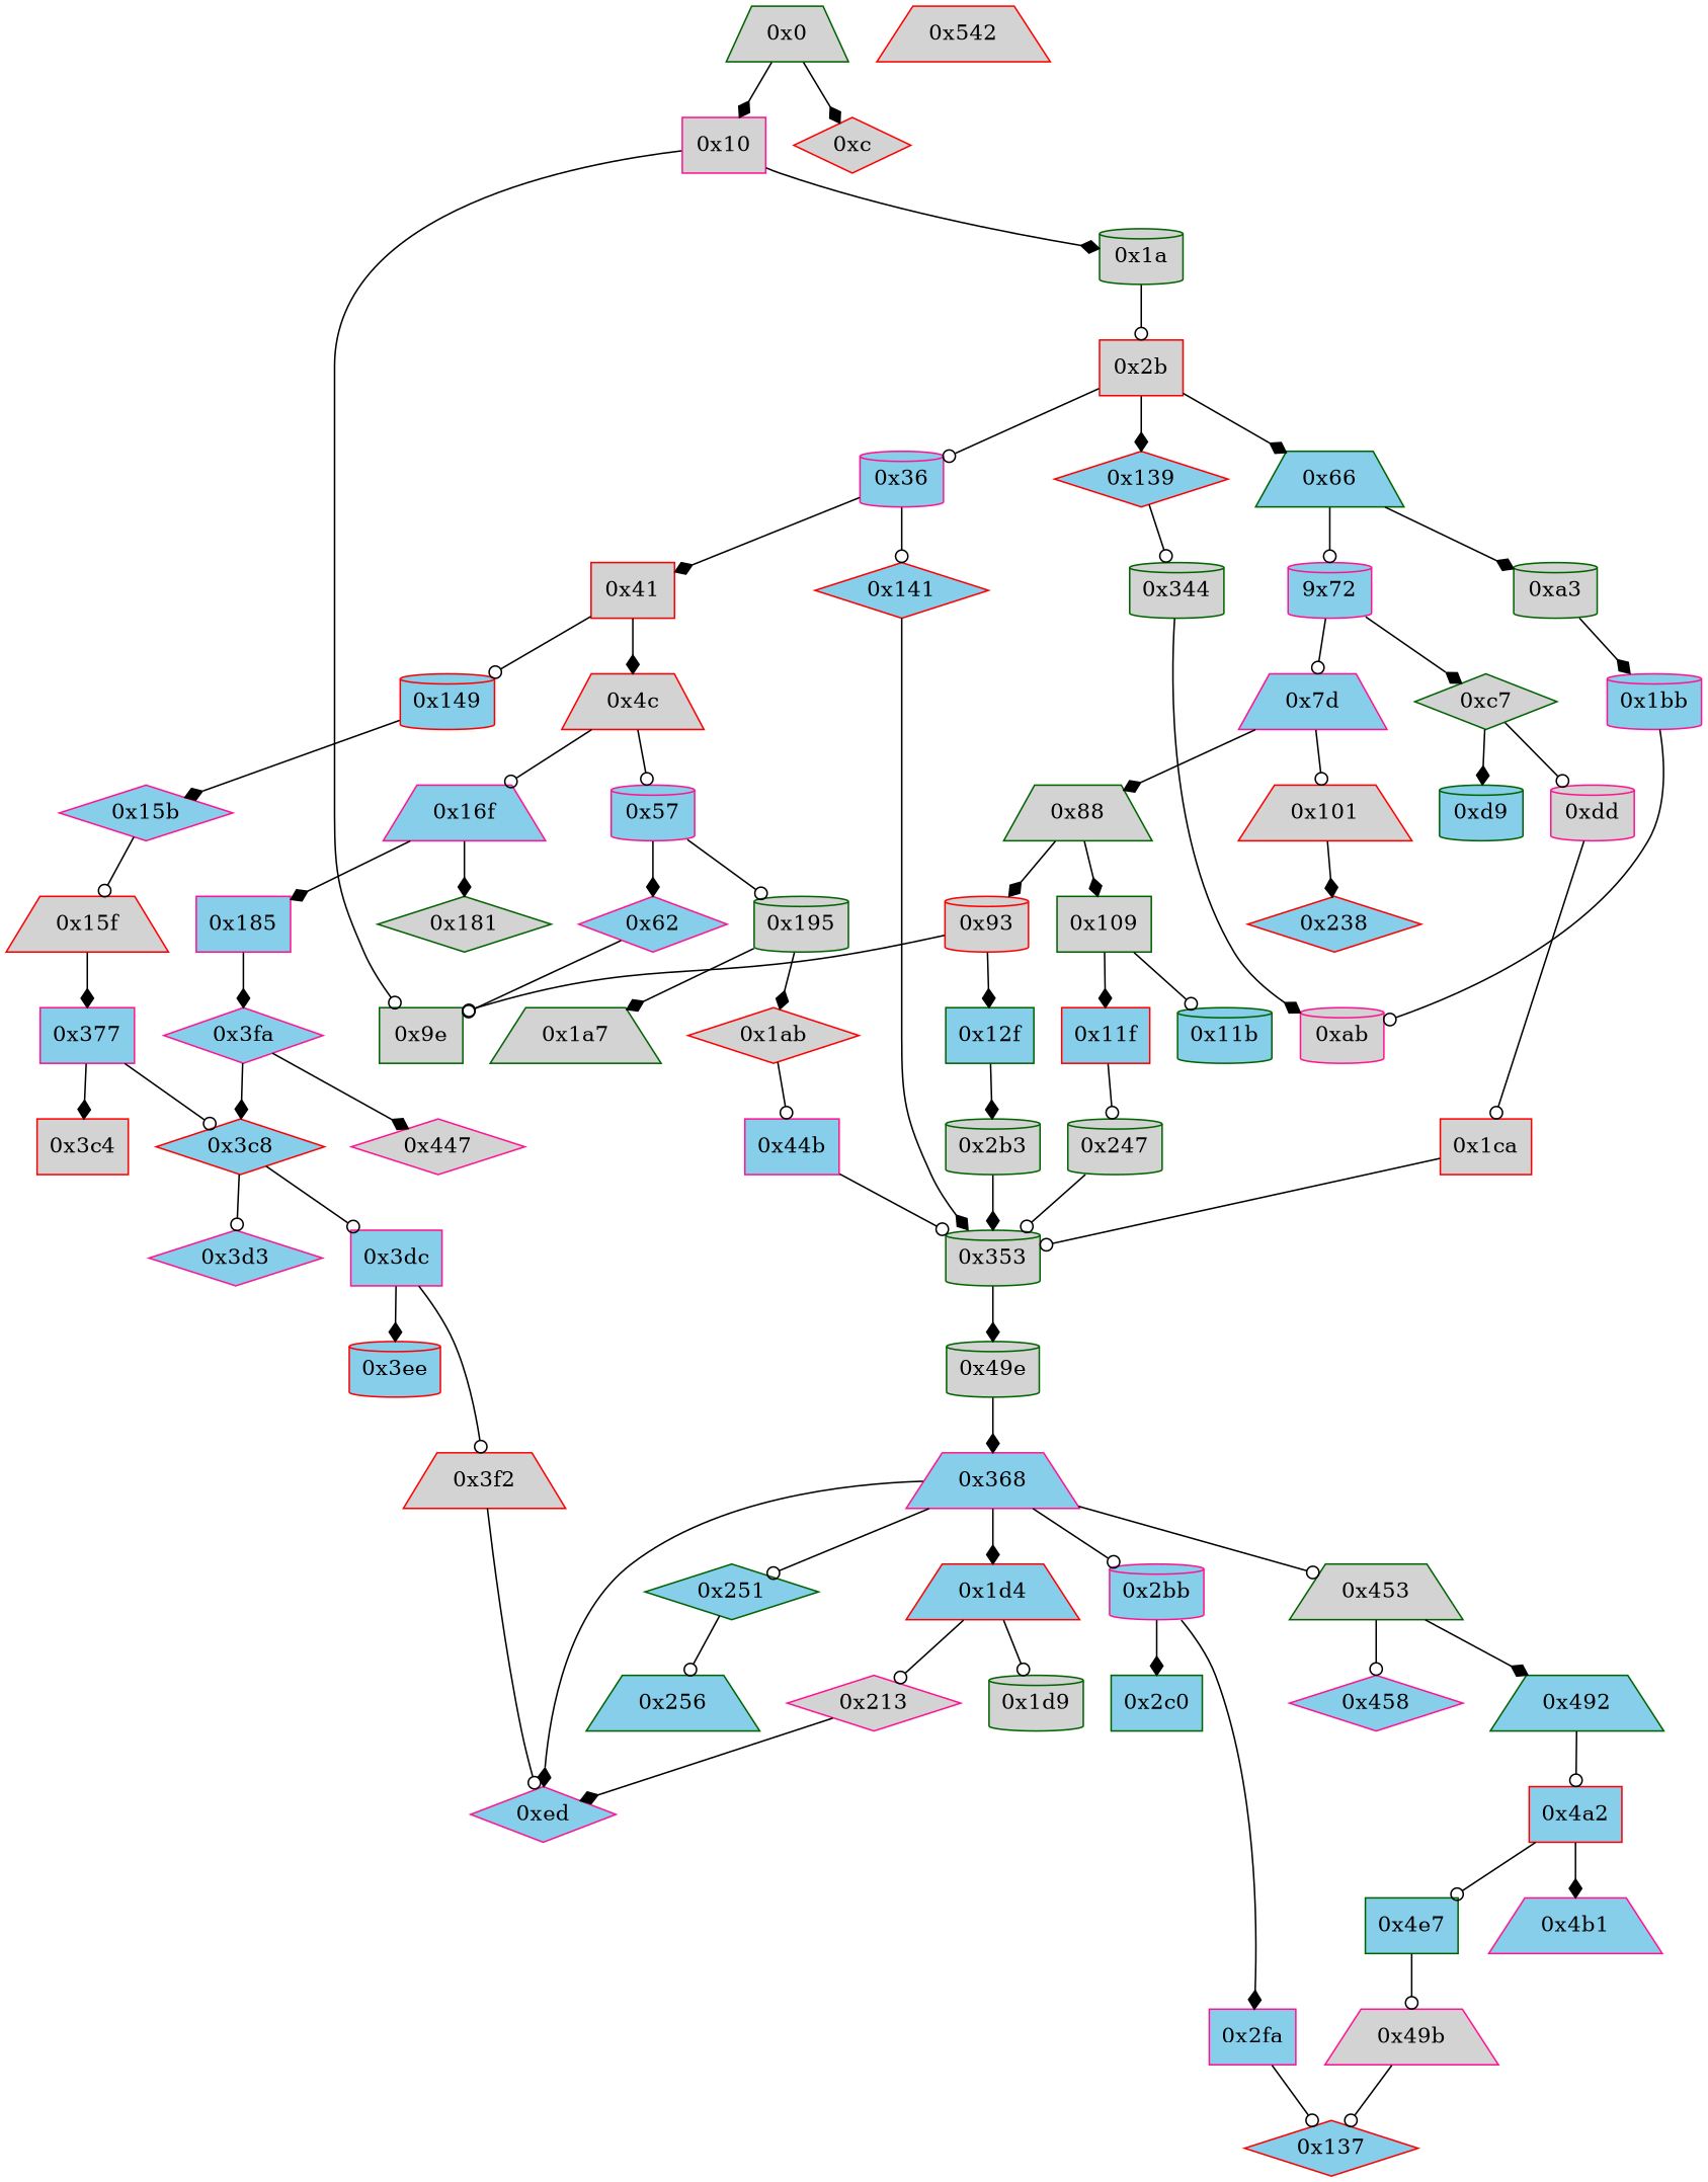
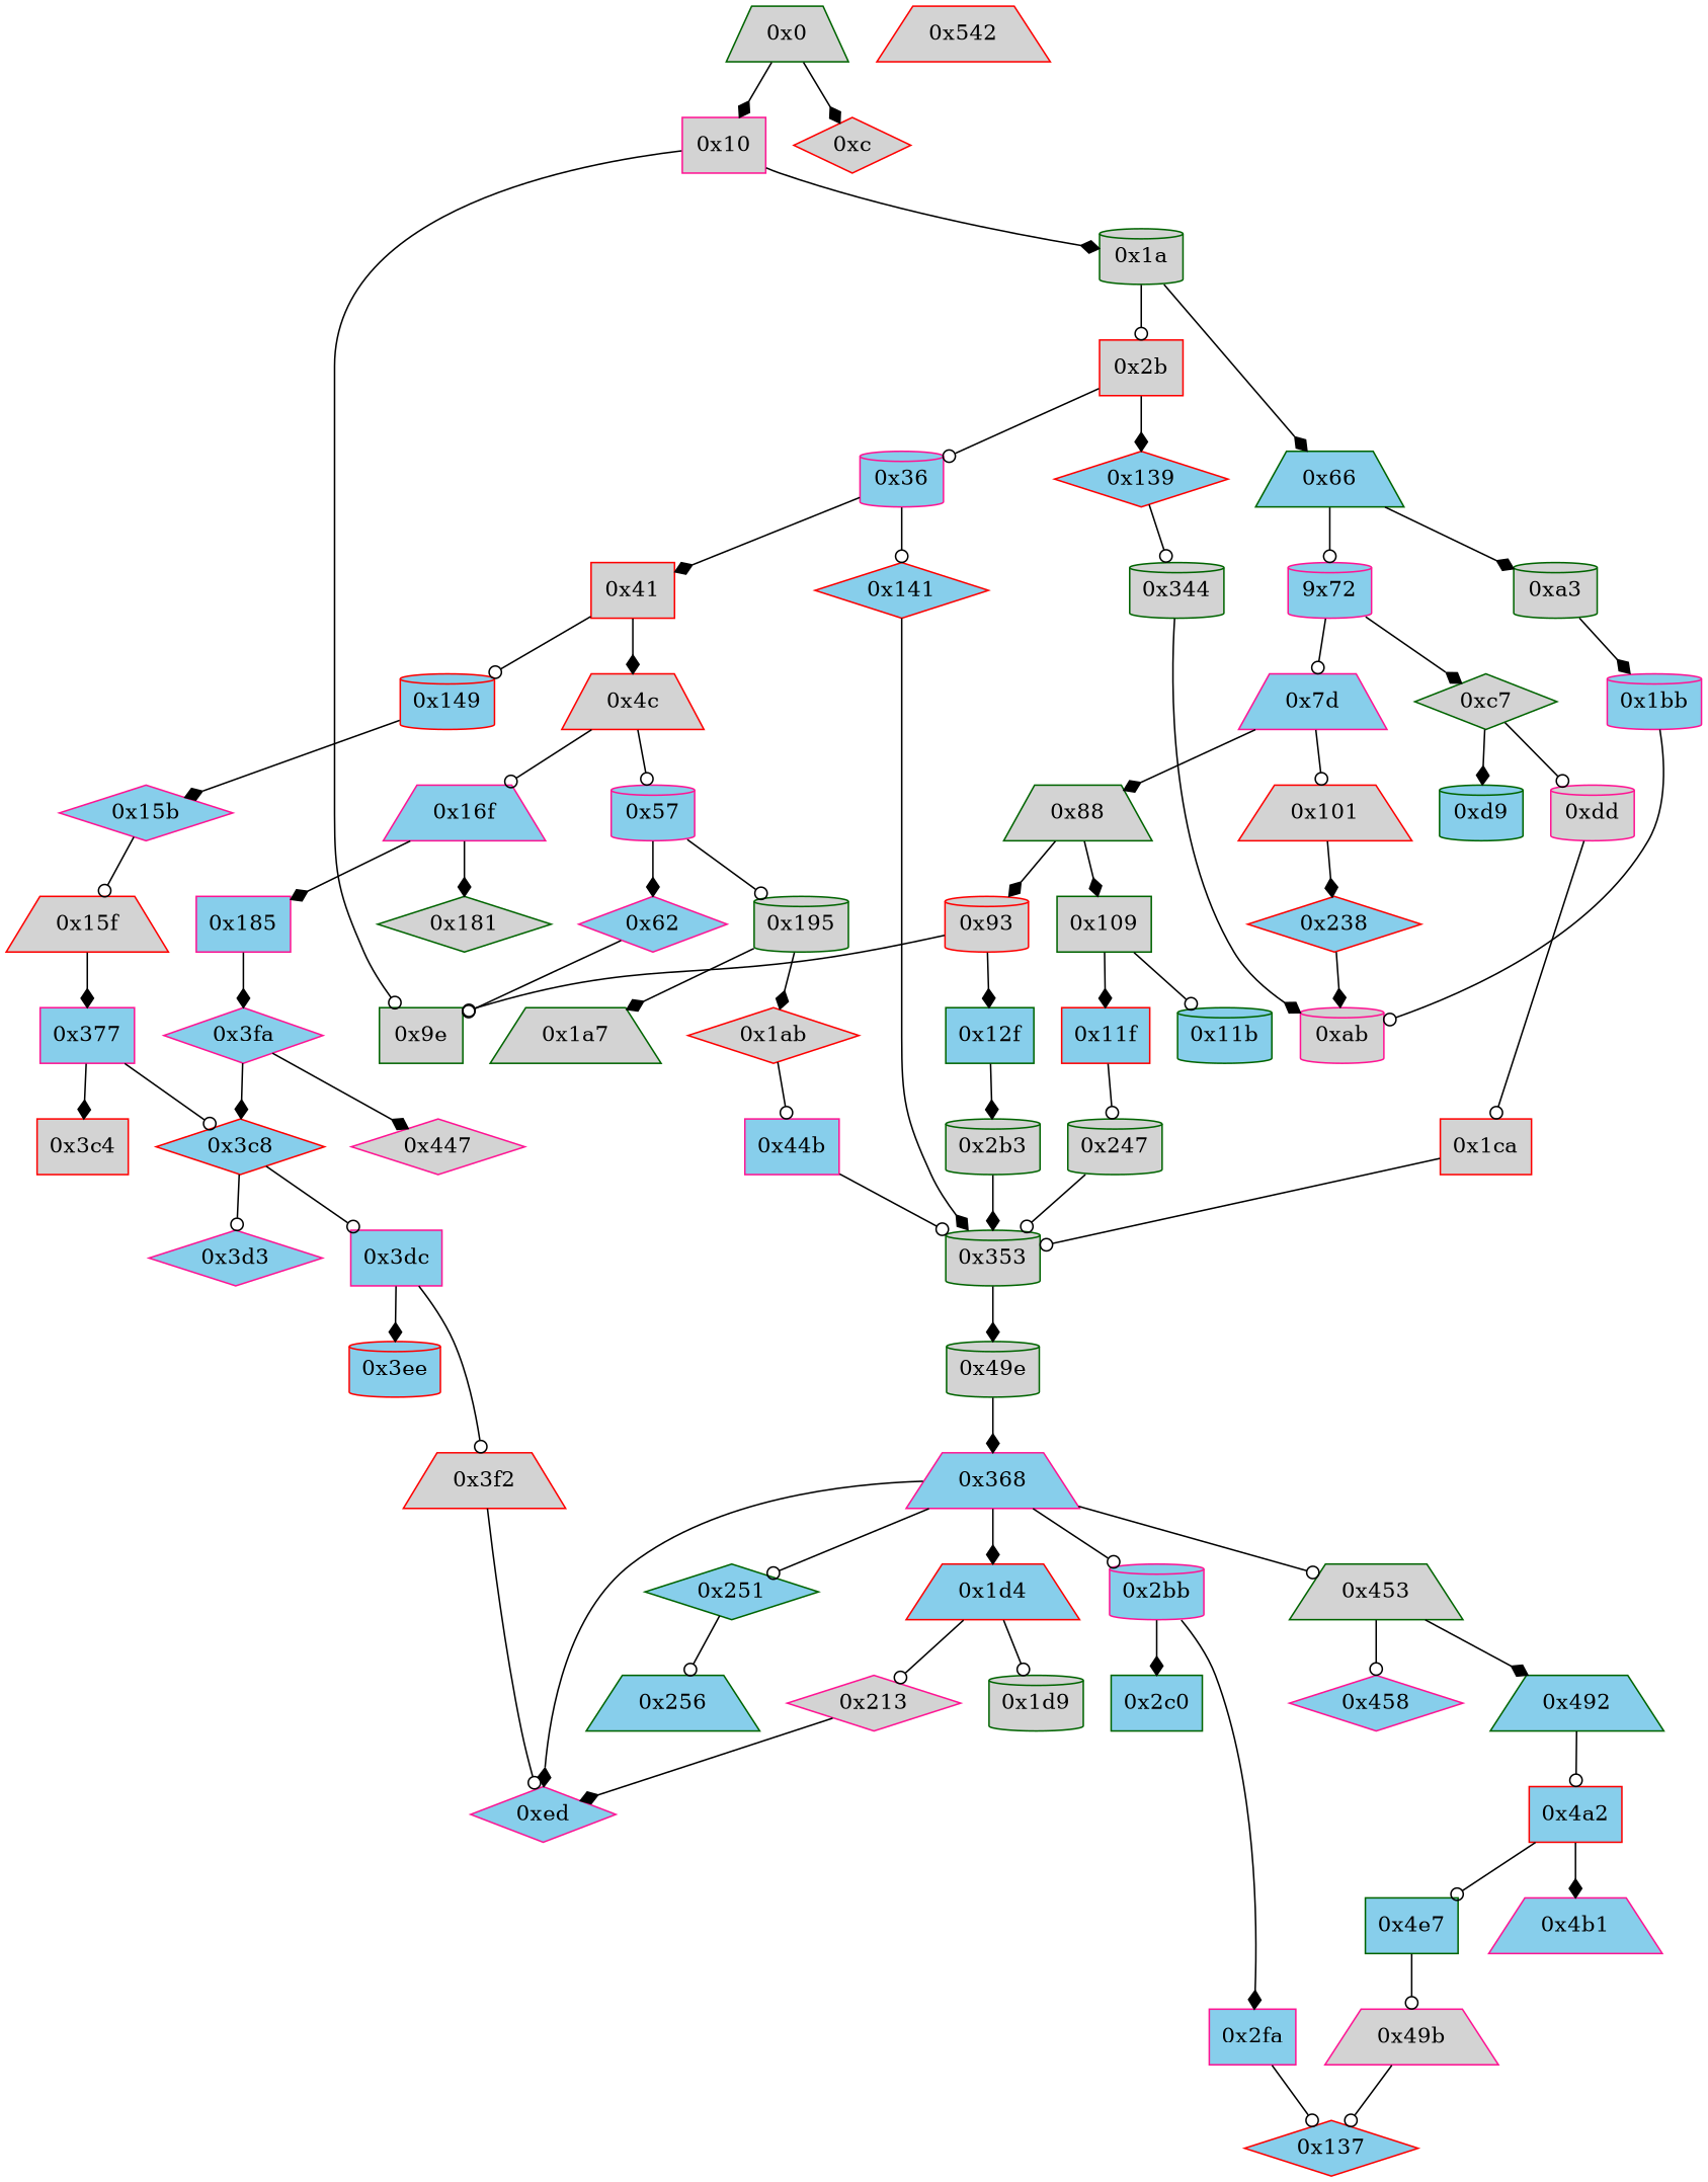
  strict digraph {
    node [color=darkgreen fillcolor=skyblue shape=cylinder style=filled]
    edge [arrowhead=diamond]
    "0x9e" [fillcolor=lightgrey shape=box]
    "0x353" [fillcolor=lightgrey]
    "0x49e" [fillcolor=lightgrey]
    "0x368" [color=deeppink shape=trapezium]
    "0x181" [fillcolor=lightgrey shape=diamond]
    "0xc7" [fillcolor=lightgrey shape=diamond]
    "0xdd" [color=deeppink fillcolor=lightgrey]
    "0xd9"
    "0x1ca" [color=red fillcolor=lightgrey shape=box]
    "0x10" [color=deeppink fillcolor=lightgrey shape=box]
    "0x1a" [fillcolor=lightgrey]
    "0x66" [shape=trapezium]
    "0x2b" [color=red fillcolor=lightgrey shape=box]
    "0x2fa" [color=deeppink shape=box]
    "0x137" [color=red shape=diamond]
    "0x139" [color=red shape=diamond]
    "0x344" [fillcolor=lightgrey]
    "0xab" [color=deeppink fillcolor=lightgrey]
    "0x3dc" [color=deeppink shape=box]
    "0x3f2" [color=red fillcolor=lightgrey shape=trapezium]
    "0x3ee" [color=red]
    "0xed" [color=deeppink shape=diamond]
    "0x0" [fillcolor=lightgrey shape=trapezium]
    "0xc" [color=red fillcolor=lightgrey shape=diamond]
    "0x141" [color=red shape=diamond]
    n26 [color=deeppink label="9x72"]
    "0x7d" [color=deeppink shape=trapezium]
    "0x88" [fillcolor=lightgrey shape=trapezium]
    "0x101" [color=red fillcolor=lightgrey shape=trapezium]
    "0x1d4" [color=red shape=trapezium]
    "0x251" [shape=diamond]
    "0x2bb" [color=deeppink]
    "0x453" [fillcolor=lightgrey shape=trapezium]
    "0x1d9" [fillcolor=lightgrey]
    "0x213" [color=deeppink fillcolor=lightgrey shape=diamond]
    "0x3c8" [color=red shape=diamond]
    "0x3d3" [color=deeppink shape=diamond]
    "0x109" [fillcolor=lightgrey shape=box]
    "0x93" [color=red fillcolor=lightgrey]
    "0x11b"
    "0x11f" [color=red shape=box]
    "0x12f" [shape=box]
    "0x4a2" [color=red shape=box]
    "0x4e7" [shape=box]
    "0x4b1" [color=deeppink shape=trapezium]
    "0x49b" [color=deeppink fillcolor=lightgrey shape=trapezium]
    "0x247" [fillcolor=lightgrey]
    "0x36" [color=deeppink]
    "0x41" [color=red fillcolor=lightgrey shape=box]
    "0x4c" [color=red fillcolor=lightgrey shape=trapezium]
    "0x149" [color=red]
    "0x447" [color=deeppink fillcolor=lightgrey shape=diamond]
    "0x256" [shape=trapezium]
    "0x2c0" [shape=box]
    "0x492" [shape=trapezium]
    "0x458" [color=deeppink shape=diamond]
    "0x62" [color=deeppink shape=diamond]
    "0x16f" [color=deeppink shape=trapezium]
    "0x57" [color=deeppink]
    "0x185" [color=deeppink shape=box]
    "0x195" [fillcolor=lightgrey]
    "0x15b" [color=deeppink shape=diamond]
    "0x15f" [color=red fillcolor=lightgrey shape=trapezium]
    "0x377" [color=deeppink shape=box]
    "0x1bb" [color=deeppink]
    "0x3fa" [color=deeppink shape=diamond]
    "0x2b3" [fillcolor=lightgrey]
    "0x3c4" [color=red fillcolor=lightgrey shape=box]
    "0xa3" [fillcolor=lightgrey]
    "0x238" [color=red shape=diamond]
    "0x1a7" [fillcolor=lightgrey shape=trapezium]
    "0x44b" [color=deeppink shape=box]
    "0x1ab" [color=red fillcolor=lightgrey shape=diamond]
    "0x542" [color=red fillcolor=lightgrey shape=trapezium]
    "0x353" -> "0x49e"
    "0x49e" -> "0x368"
    "0x368" -> "0xed"
    "0x368" -> "0x1d4"
    "0x368" -> "0x251" [arrowhead=odot]
    "0x368" -> "0x2bb" [arrowhead=odot]
    "0x368" -> "0x453" [arrowhead=odot]
    "0xc7" -> "0xdd" [arrowhead=odot]
    "0xc7" -> "0xd9"
    "0xdd" -> "0x1ca" [arrowhead=odot]
    "0x1ca" -> "0x353" [arrowhead=odot]
    "0x10" -> "0x9e" [arrowhead=odot]
    "0x10" -> "0x1a"
-   "0x2b" -> "0x66"
+   "0x1a" -> "0x66"
    "0x1a" -> "0x2b" [arrowhead=odot]
    "0x66" -> n26 [arrowhead=odot]
    "0x66" -> "0xa3"
    "0x2b" -> "0x139"
    "0x2b" -> "0x36" [arrowhead=odot]
    "0x2fa" -> "0x137" [arrowhead=odot]
    "0x139" -> "0x344" [arrowhead=odot]
    "0x344" -> "0xab"
    "0x3dc" -> "0x3f2" [arrowhead=odot]
    "0x3dc" -> "0x3ee"
    "0x3f2" -> "0xed" [arrowhead=odot]
    "0x0" -> "0x10"
    "0x0" -> "0xc"
    "0x141" -> "0x353"
    n26 -> "0xc7"
    n26 -> "0x7d" [arrowhead=odot]
    "0x7d" -> "0x88"
    "0x7d" -> "0x101" [arrowhead=odot]
    "0x88" -> "0x109"
    "0x88" -> "0x93"
    "0x101" -> "0x238"
    "0x1d4" -> "0x1d9" [arrowhead=odot]
    "0x1d4" -> "0x213" [arrowhead=odot]
    "0x251" -> "0x256" [arrowhead=odot]
    "0x2bb" -> "0x2fa"
    "0x2bb" -> "0x2c0"
    "0x453" -> "0x492"
    "0x453" -> "0x458" [arrowhead=odot]
    "0x213" -> "0xed"
    "0x3c8" -> "0x3dc" [arrowhead=odot]
    "0x3c8" -> "0x3d3" [arrowhead=odot]
    "0x109" -> "0x11b" [arrowhead=odot]
    "0x109" -> "0x11f"
    "0x93" -> "0x9e" [arrowhead=odot]
    "0x93" -> "0x12f"
    "0x11f" -> "0x247" [arrowhead=odot]
    "0x12f" -> "0x2b3"
    "0x4a2" -> "0x4e7" [arrowhead=odot]
    "0x4a2" -> "0x4b1"
    "0x4e7" -> "0x49b" [arrowhead=odot]
    "0x49b" -> "0x137" [arrowhead=odot]
    "0x247" -> "0x353" [arrowhead=odot]
    "0x36" -> "0x141" [arrowhead=odot]
    "0x36" -> "0x41"
    "0x41" -> "0x4c"
    "0x41" -> "0x149" [arrowhead=odot]
    "0x4c" -> "0x16f" [arrowhead=odot]
    "0x4c" -> "0x57" [arrowhead=odot]
    "0x149" -> "0x15b"
    "0x492" -> "0x4a2" [arrowhead=odot]
    "0x62" -> "0x9e" [arrowhead=odot]
    "0x16f" -> "0x181"
    "0x16f" -> "0x185"
    "0x57" -> "0x62"
    "0x57" -> "0x195" [arrowhead=odot]
    "0x185" -> "0x3fa"
    "0x195" -> "0x1a7"
    "0x195" -> "0x1ab"
    "0x15b" -> "0x15f" [arrowhead=odot]
    "0x15f" -> "0x377"
    "0x377" -> "0x3c8" [arrowhead=odot]
    "0x377" -> "0x3c4"
    "0x1bb" -> "0xab" [arrowhead=odot]
    "0x3fa" -> "0x3c8"
    "0x3fa" -> "0x447"
    "0x2b3" -> "0x353"
    "0xa3" -> "0x1bb"
+   "0x238" -> "0xab"
    "0x44b" -> "0x353" [arrowhead=odot]
    "0x1ab" -> "0x44b" [arrowhead=odot]
  }
